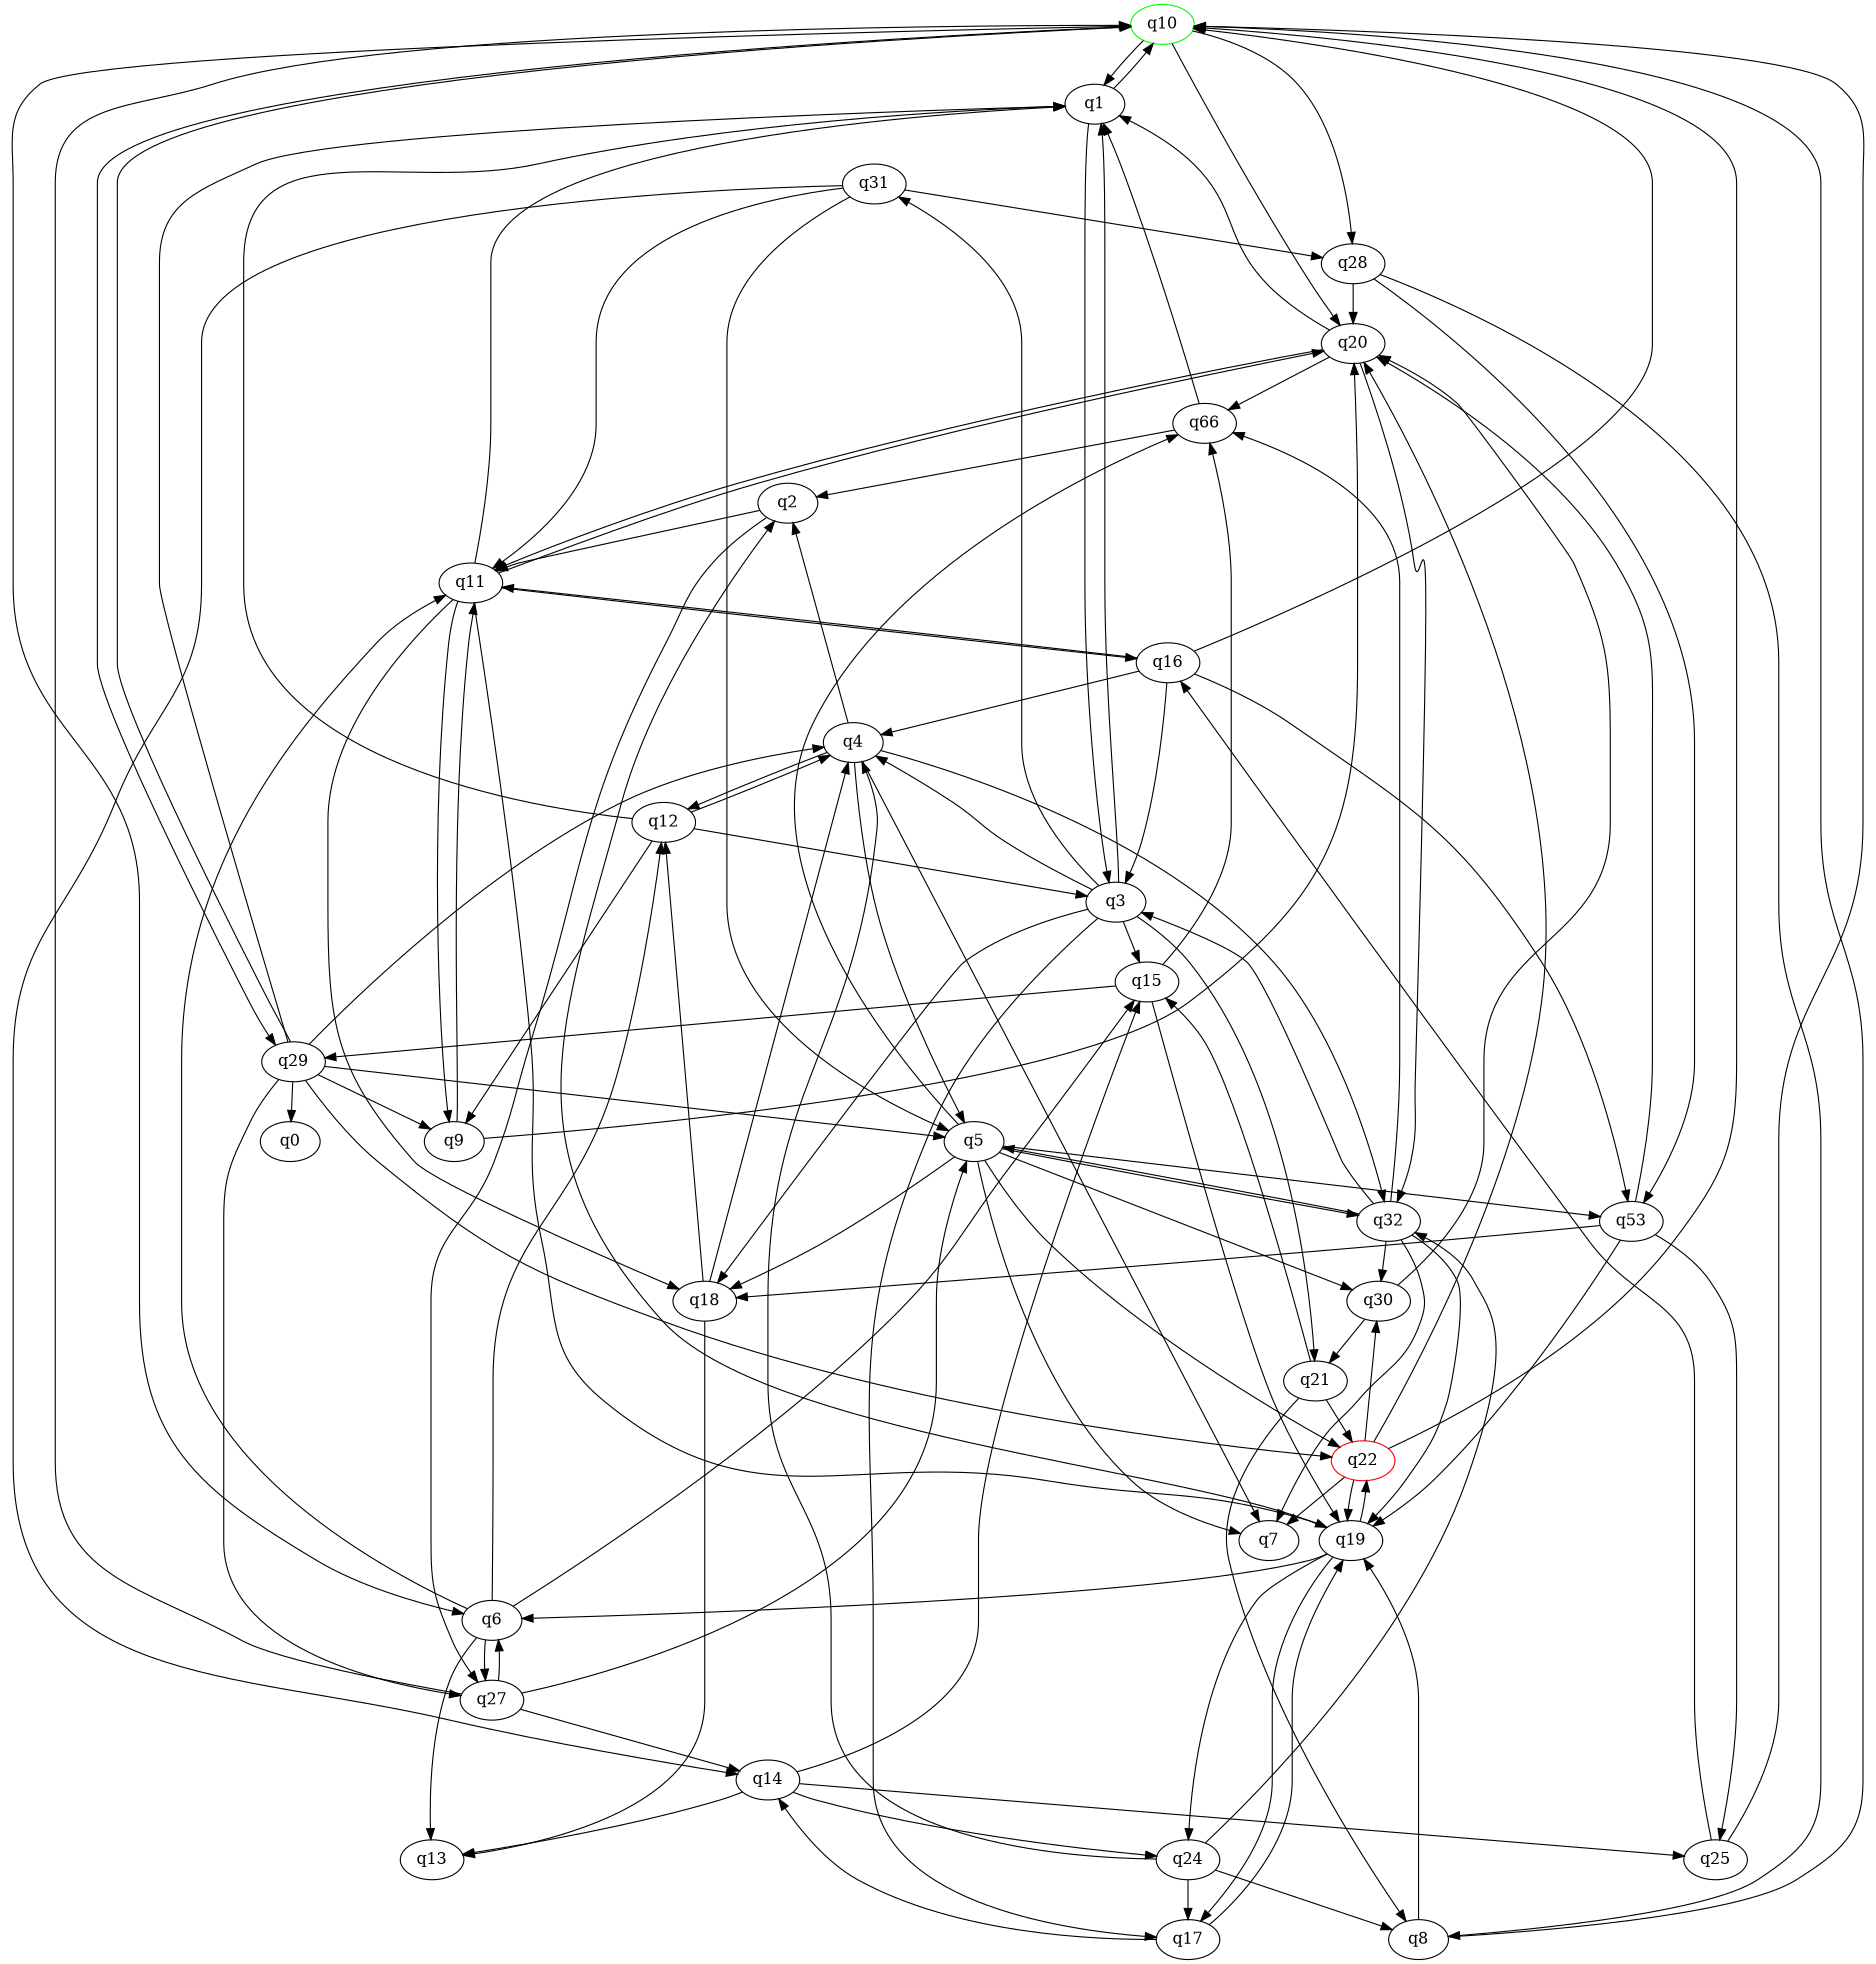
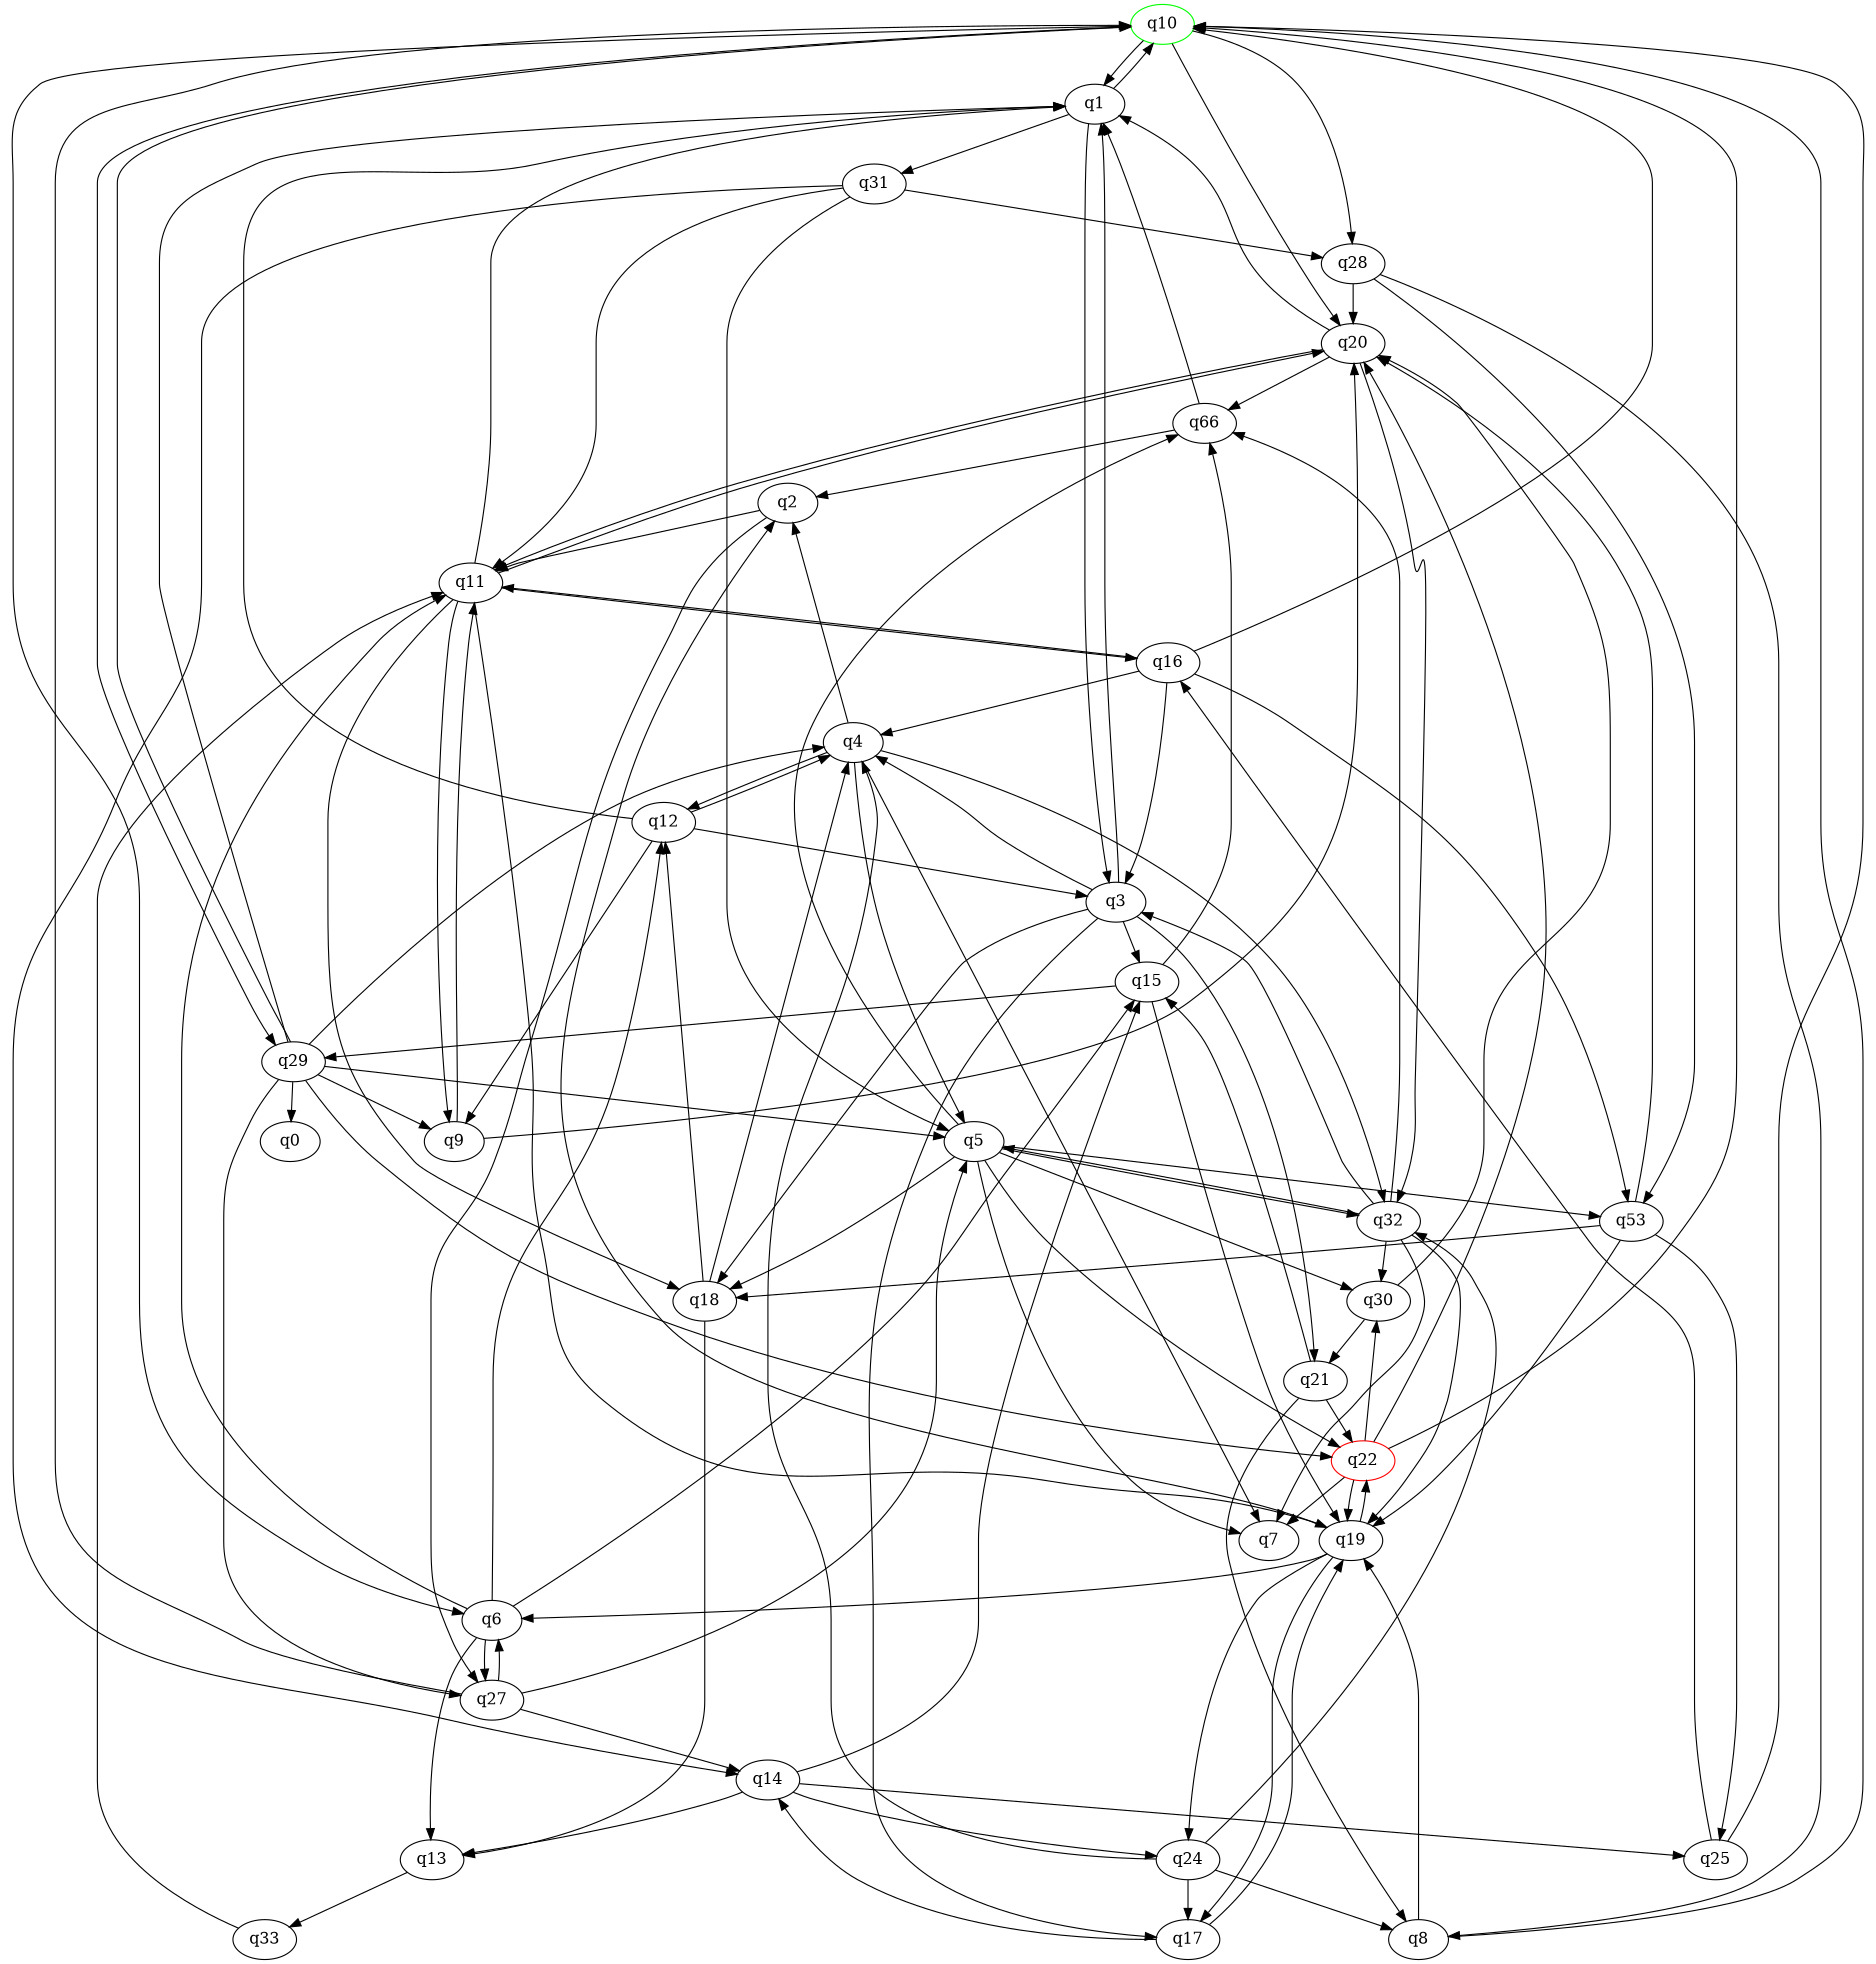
  digraph {
    q10 [color=green initial=1]
    q1
    q6
    q20
    q28
    q29
    q3
    q15
    q11
    q27
    q12
    q13
    q32
    n14 [label=q66]
    q8
    n16 [label=q53]
    q22 [color=red final=1]
    q4
    q9
    q5
    q0
    q7
    q19
    q30
    q17
    q2
    q24
    q21
    q18
    q31
    q14
    q16
    q25
+   q33
    q10 -> q1
    q10 -> q6
    q10 -> q20
    q10 -> q28
    q10 -> q29
    q1 -> q10
    q1 -> q3
    q6 -> q15
    q6 -> q11
    q6 -> q27
    q6 -> q12
    q6 -> q13
    q20 -> q1
    q20 -> q11
    q20 -> q32
    q20 -> n14
    q28 -> q20
    q28 -> q8
    q28 -> n16
    q29 -> q10
    q29 -> q1
    q29 -> q27
    q29 -> q22
    q29 -> q4
    q29 -> q9
    q29 -> q5
    q29 -> q0
    q3 -> q1
    q3 -> q15
    q3 -> q4
    q3 -> q17
    q3 -> q21
    q3 -> q18
-   q3 -> q31
+   q1 -> q31
    q15 -> q29
    q15 -> n14
    q15 -> q19
    q11 -> q1
    q11 -> q20
    q11 -> q9
    q11 -> q19
    q11 -> q18
    q11 -> q16
    q27 -> q10
    q27 -> q6
    q27 -> q5
    q27 -> q14
    q12 -> q1
    q12 -> q3
    q12 -> q4
    q12 -> q9
+   q13 -> q33
    q32 -> q3
    q32 -> n14
    q32 -> q5
    q32 -> q7
    q32 -> q19
    q32 -> q30
    n14 -> q1
    n14 -> q2
    q8 -> q10
    q8 -> q19
    n16 -> q20
    n16 -> q19
    n16 -> q18
    n16 -> q25
    q22 -> q10
    q22 -> q20
    q22 -> q7
    q22 -> q19
    q22 -> q30
    q4 -> q12
    q4 -> q32
    q4 -> q5
    q4 -> q7
    q4 -> q2
    q9 -> q20
    q9 -> q11
    q5 -> q32
    q5 -> n14
    q5 -> n16
    q5 -> q22
    q5 -> q7
    q5 -> q30
    q5 -> q18
    q19 -> q6
    q19 -> q22
    q19 -> q17
    q19 -> q2
    q19 -> q24
    q30 -> q20
    q30 -> q21
    q17 -> q19
    q17 -> q14
    q2 -> q11
    q2 -> q27
    q24 -> q32
    q24 -> q8
    q24 -> q4
    q24 -> q17
    q21 -> q15
    q21 -> q8
    q21 -> q22
    q18 -> q12
    q18 -> q13
    q18 -> q4
    q31 -> q28
    q31 -> q11
    q31 -> q5
    q31 -> q14
    q14 -> q15
    q14 -> q13
    q14 -> q24
    q14 -> q25
    q16 -> q10
    q16 -> q3
    q16 -> q11
    q16 -> n16
    q16 -> q4
    q25 -> q10
    q25 -> q16
+   q33 -> q11
  }
